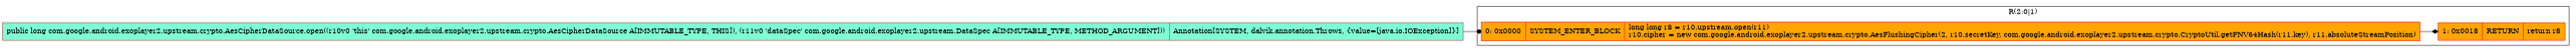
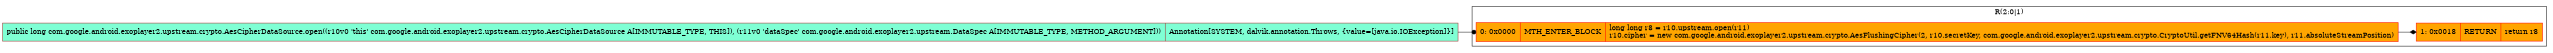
  digraph {
    rankdir=LR
    node [color=red shape=record style=filled fillcolor=orange]
-   n1 [label="{0\:\ 0x0000|SYSTEM_ENTER_BLOCK\l|long long r8 = r10.upstream.open(r11)\lr10.cipher = new com.google.android.exoplayer2.upstream.crypto.AesFlushingCipher(2, r10.secretKey, com.google.android.exoplayer2.upstream.crypto.CryptoUtil.getFNV64Hash(r11.key), r11.absoluteStreamPosition)\l}"]
+   n1 [label="{0\:\ 0x0000|MTH_ENTER_BLOCK\l|long long r8 = r10.upstream.open(r11)\lr10.cipher = new com.google.android.exoplayer2.upstream.crypto.AesFlushingCipher(2, r10.secretKey, com.google.android.exoplayer2.upstream.crypto.CryptoUtil.getFNV64Hash(r11.key), r11.absoluteStreamPosition)\l}"]
    n2 [label="{1\:\ 0x0018|RETURN\l|return r8\l}"]
    n3 [label="{public long com.google.android.exoplayer2.upstream.crypto.AesCipherDataSource.open((r10v0 'this' com.google.android.exoplayer2.upstream.crypto.AesCipherDataSource A[IMMUTABLE_TYPE, THIS]), (r11v0 'dataSpec' com.google.android.exoplayer2.upstream.DataSpec A[IMMUTABLE_TYPE, METHOD_ARGUMENT]))  | Annotation[SYSTEM, dalvik.annotation.Throws, \{value=[java.io.IOException]\}]\l}" fillcolor=aquamarine color=brown]
    subgraph cluster_1 {
      label="R(2:0|1)"
      n1
      n2
    }
    n1 -> n2 [arrowhead=diamond]
    n3 -> n1 [arrowhead=dot]
  }
